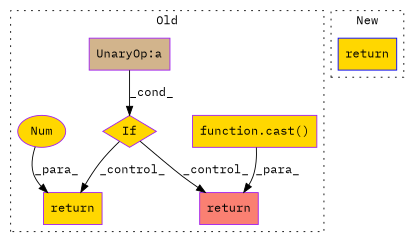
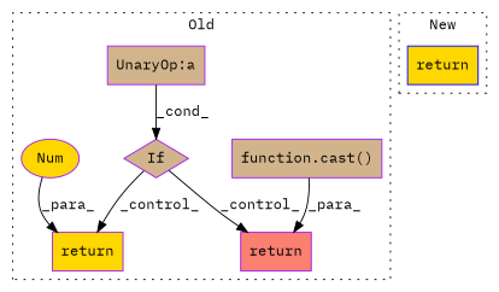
  digraph {
    fontname="IBM Plex Mono"
    node [a=93 color=purple fillcolor=gold fontname="IBM Plex Mono" l=7 shape=box style=filled]
    edge [fontname="IBM Plex Mono"]
-   n1 [a=75 l="5,1" label="function.cast()" s="9356,9409"]
+   n1 [a=75 fillcolor=tan l="5,1" label="function.cast()" s="9356,9409"]
    n2 [fillcolor=salmon label=return s=9349]
-   n3 [a=96 l=3 label=If s=9290 shape=diamond]
+   n3 [a=96 fillcolor=tan l=3 label=If s=9290 shape=diamond]
    n4 [label=return s=9331]
    n5 [a=61 fillcolor=tan l=24 label="UnaryOp:a" s=9293]
    n6 [a=76 l=1 label=Num s=9338 shape=ellipse]
    n7 [color=blue label=return s=14117]
    subgraph cluster_1 {
      label=Old
      style=dotted
      n1
      n2
      n3
      n4
      n5
      n6
    }
    subgraph cluster_2 {
      label=New
      style=dotted
      n7
    }
    n1 -> n2 [label=_para_]
    n3 -> n2 [label=_control_]
    n3 -> n4 [label=_control_]
    n5 -> n3 [label=_cond_]
    n6 -> n4 [label=_para_]
  }
